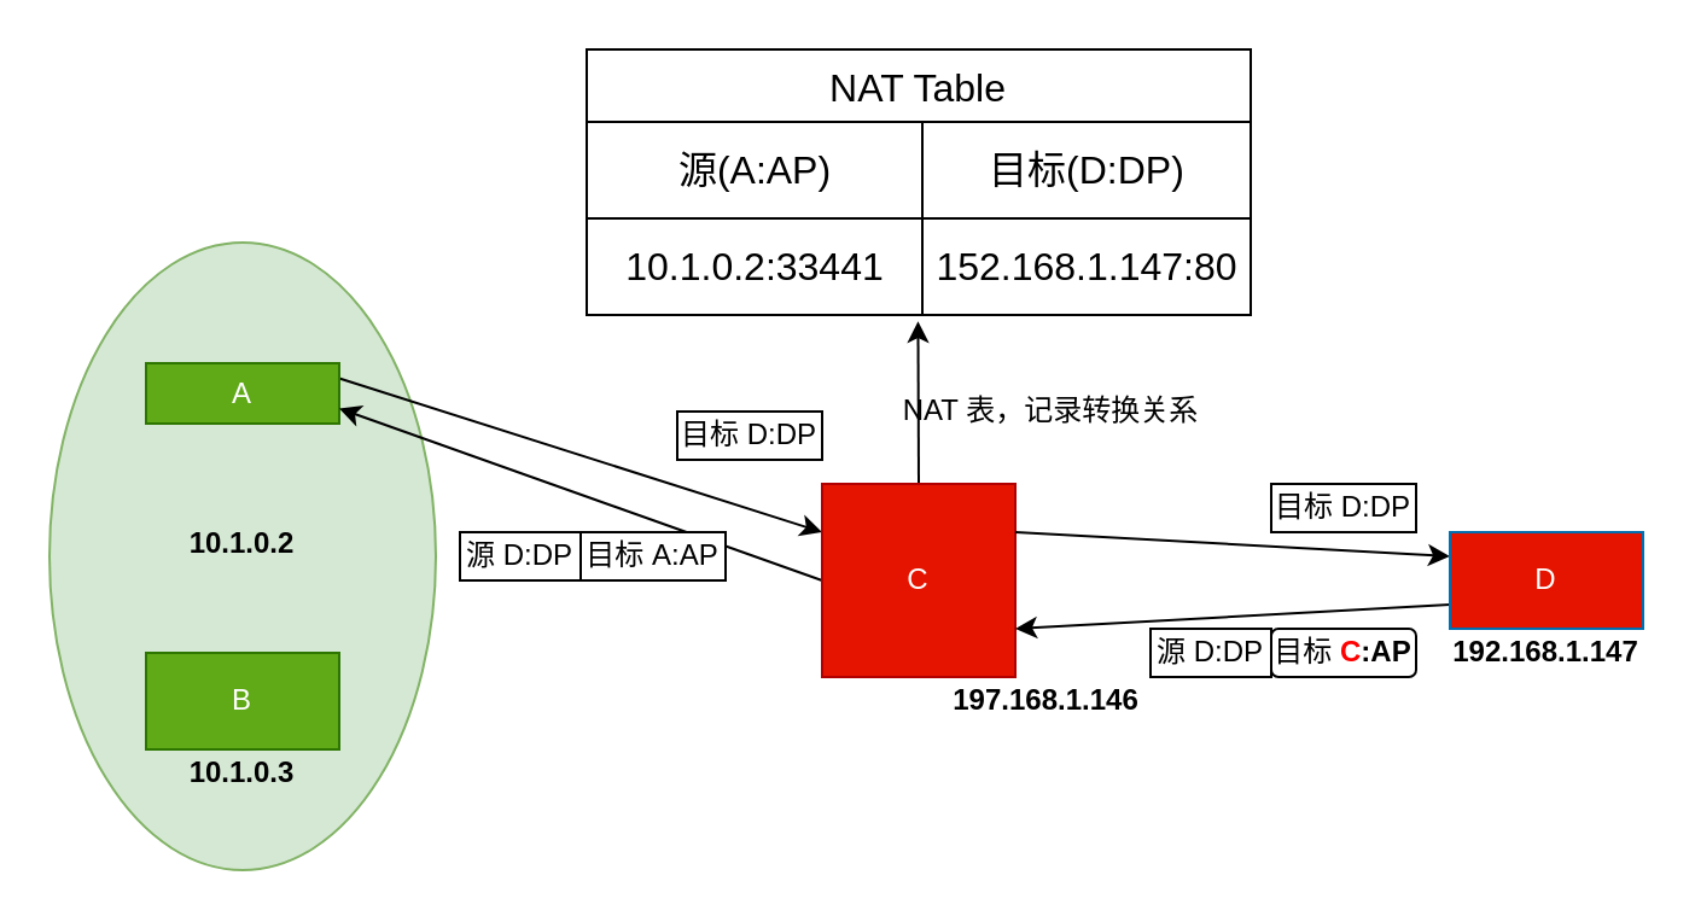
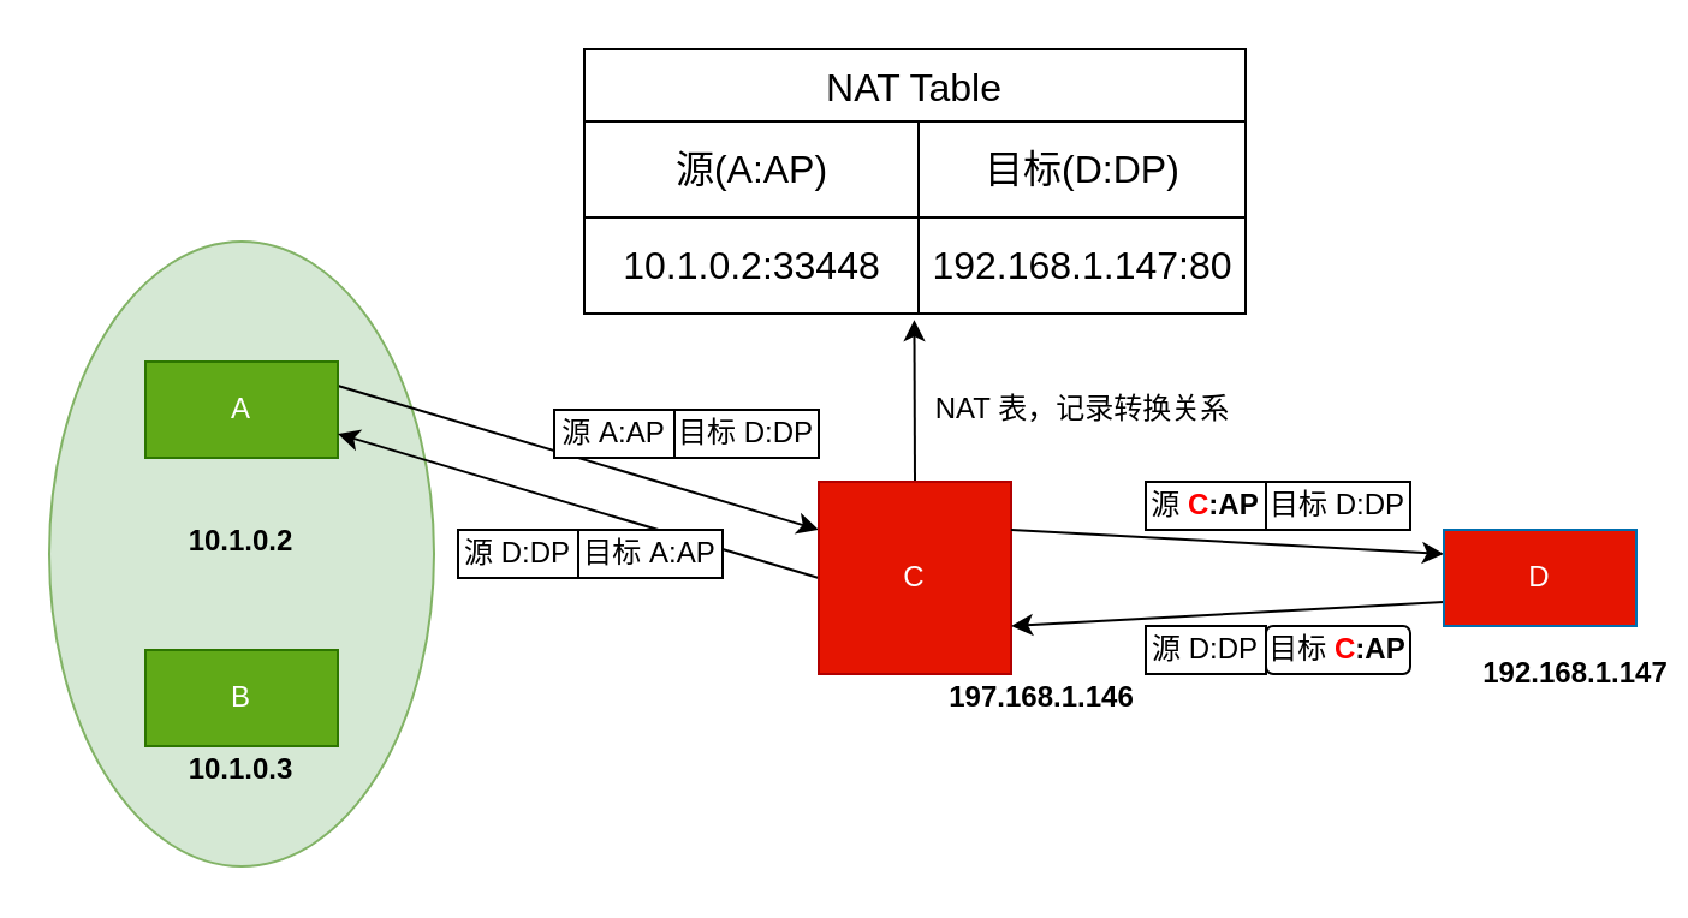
  <mxCell id="0" />
  <mxCell id="1" parent="0" />
  <mxCell id="2" value="" style="ellipse;whiteSpace=wrap;html=1;fillColor=#d5e8d4;strokeColor=#82b366;" vertex="1" parent="1"><mxGeometry x="20" y="100" width="160" height="260" as="geometry" /></mxCell>
  <mxCell id="3" style="rounded=0;orthogonalLoop=1;jettySize=auto;html=1;entryX=0;entryY=0.25;entryDx=0;entryDy=0;exitX=1;exitY=0.25;exitDx=0;exitDy=0;" edge="1" parent="1" source="4" target="8"><mxGeometry relative="1" as="geometry"><mxPoint x="150" y="160" as="sourcePoint" /><mxPoint x="310" y="240" as="targetPoint" /></mxGeometry></mxCell>
- <mxCell id="4" value="A" style="rounded=0;whiteSpace=wrap;html=1;fillColor=#60a917;strokeColor=#2D7600;fontColor=#ffffff;" vertex="1" parent="1"><mxGeometry x="60" y="150" width="80" height="25" as="geometry" /></mxCell>
+ <mxCell id="4" value="A" style="rounded=0;whiteSpace=wrap;html=1;fillColor=#60a917;strokeColor=#2D7600;fontColor=#ffffff;" vertex="1" parent="1"><mxGeometry x="60" y="150" width="80" height="40" as="geometry" /></mxCell>
  <mxCell id="5" value="B" style="rounded=0;whiteSpace=wrap;html=1;fillColor=#60a917;strokeColor=#2D7600;fontColor=#ffffff;" vertex="1" parent="1"><mxGeometry x="60" y="270" width="80" height="40" as="geometry" /></mxCell>
  <mxCell id="6" style="rounded=0;orthogonalLoop=1;jettySize=auto;html=1;exitX=0;exitY=0.5;exitDx=0;exitDy=0;entryX=1;entryY=0.75;entryDx=0;entryDy=0;" edge="1" parent="1" source="8" target="4"><mxGeometry relative="1" as="geometry" /></mxCell>
  <mxCell id="7" style="edgeStyle=none;rounded=0;orthogonalLoop=1;jettySize=auto;html=1;exitX=0.5;exitY=0;exitDx=0;exitDy=0;entryX=0.499;entryY=1.064;entryDx=0;entryDy=0;entryPerimeter=0;fontColor=#000000;" edge="1" parent="1" source="8" target="28"><mxGeometry relative="1" as="geometry" /></mxCell>
  <mxCell id="8" value="C" style="rounded=0;whiteSpace=wrap;html=1;fillColor=#e51400;fontColor=#ffffff;strokeColor=#B20000;" vertex="1" parent="1"><mxGeometry x="340" y="200" width="80" height="80" as="geometry" /></mxCell>
  <mxCell id="9" style="edgeStyle=none;rounded=0;orthogonalLoop=1;jettySize=auto;html=1;exitX=1;exitY=0.25;exitDx=0;exitDy=0;entryX=0;entryY=0.25;entryDx=0;entryDy=0;" edge="1" parent="1" source="8" target="11"><mxGeometry relative="1" as="geometry"><mxPoint x="450" y="240" as="sourcePoint" /></mxGeometry></mxCell>
  <mxCell id="10" style="edgeStyle=none;rounded=0;orthogonalLoop=1;jettySize=auto;html=1;exitX=0;exitY=0.75;exitDx=0;exitDy=0;entryX=1;entryY=0.75;entryDx=0;entryDy=0;" edge="1" parent="1" source="11" target="8"><mxGeometry relative="1" as="geometry" /></mxCell>
  <mxCell id="11" value="D" style="rounded=0;whiteSpace=wrap;html=1;fillColor=#e51400;fontColor=#ffffff;strokeColor=#006EAF;" vertex="1" parent="1"><mxGeometry x="600" y="220" width="80" height="40" as="geometry" /></mxCell>
  <mxCell id="12" value="10.1.0.2" style="text;html=1;strokeColor=none;fillColor=none;align=center;verticalAlign=middle;whiteSpace=wrap;rounded=0;fontStyle=1" vertex="1" parent="1"><mxGeometry x="70" y="215" width="60" height="20" as="geometry" /></mxCell>
  <mxCell id="13" value="10.1.0.3" style="text;html=1;strokeColor=none;fillColor=none;align=center;verticalAlign=middle;whiteSpace=wrap;rounded=0;fontStyle=1" vertex="1" parent="1"><mxGeometry x="70" y="310" width="60" height="20" as="geometry" /></mxCell>
  <mxCell id="14" value="197.168.1.146" style="text;html=1;strokeColor=none;fillColor=none;align=center;verticalAlign=middle;whiteSpace=wrap;rounded=0;fontStyle=1" vertex="1" parent="1"><mxGeometry x="390" y="280" width="86" height="20" as="geometry" /></mxCell>
- <mxCell id="15" value="192.168.1.147" style="text;html=1;strokeColor=none;fillColor=none;align=center;verticalAlign=middle;whiteSpace=wrap;rounded=0;fontStyle=1" vertex="1" parent="1"><mxGeometry x="600" y="260" width="80" height="20" as="geometry" /></mxCell>
+ <mxCell id="15" value="192.168.1.147" style="text;html=1;strokeColor=none;fillColor=none;align=center;verticalAlign=middle;whiteSpace=wrap;rounded=0;fontStyle=1" vertex="1" parent="1"><mxGeometry x="615" y="270" width="80" height="20" as="geometry" /></mxCell>
+ <mxCell id="16" value="源 A:AP" style="rounded=0;whiteSpace=wrap;html=1;" vertex="1" parent="1"><mxGeometry x="230" y="170" width="50" height="20" as="geometry" /></mxCell>
  <mxCell id="17" value="目标 D:DP" style="rounded=0;whiteSpace=wrap;html=1;" vertex="1" parent="1"><mxGeometry x="280" y="170" width="60" height="20" as="geometry" /></mxCell>
+ <mxCell id="18" value="源 &lt;b&gt;&lt;font color=&quot;#ff0000&quot;&gt;C&lt;/font&gt;:AP&lt;/b&gt;" style="rounded=0;whiteSpace=wrap;html=1;" vertex="1" parent="1"><mxGeometry x="476" y="200" width="50" height="20" as="geometry" /></mxCell>
  <mxCell id="19" value="目标 D:DP" style="rounded=0;whiteSpace=wrap;html=1;" vertex="1" parent="1"><mxGeometry x="526" y="200" width="60" height="20" as="geometry" /></mxCell>
  <mxCell id="20" value="源 D:DP" style="rounded=0;whiteSpace=wrap;html=1;" vertex="1" parent="1"><mxGeometry x="476" y="260" width="50" height="20" as="geometry" /></mxCell>
  <mxCell id="21" value="目标 &lt;b&gt;&lt;font color=&quot;#ff0000&quot;&gt;C&lt;/font&gt;:AP&lt;/b&gt;" style="whiteSpace=wrap;html=1;rounded=1;" vertex="1" parent="1"><mxGeometry x="526" y="260" width="60" height="20" as="geometry" /></mxCell>
  <mxCell id="22" value="源 D:DP" style="rounded=0;whiteSpace=wrap;html=1;" vertex="1" parent="1"><mxGeometry x="190" y="220" width="50" height="20" as="geometry" /></mxCell>
  <mxCell id="23" value="目标 A:AP" style="rounded=0;whiteSpace=wrap;html=1;" vertex="1" parent="1"><mxGeometry x="240" y="220" width="60" height="20" as="geometry" /></mxCell>
  <mxCell id="24" value="NAT Table" style="shape=table;startSize=30;container=1;collapsible=0;childLayout=tableLayout;strokeColor=default;fontSize=16;fontColor=#000000;" vertex="1" parent="1"><mxGeometry x="242.5" y="20" width="275" height="110" as="geometry" /></mxCell>
  <mxCell id="25" value="" style="shape=tableRow;horizontal=0;startSize=0;swimlaneHead=0;swimlaneBody=0;strokeColor=inherit;top=0;left=0;bottom=0;right=0;collapsible=0;dropTarget=0;fillColor=none;points=[[0,0.5],[1,0.5]];portConstraint=eastwest;fontSize=16;fontColor=#000000;" vertex="1" parent="24"><mxGeometry y="30" width="275" height="40" as="geometry" /></mxCell>
  <mxCell id="26" value="源(A:AP)" style="shape=partialRectangle;html=1;whiteSpace=wrap;connectable=0;strokeColor=inherit;overflow=hidden;fillColor=none;top=0;left=0;bottom=0;right=0;pointerEvents=1;fontSize=16;fontColor=#000000;" vertex="1" parent="25"><mxGeometry width="139" height="40" as="geometry"><mxRectangle width="139" height="40" as="alternateBounds" /></mxGeometry></mxCell>
  <mxCell id="27" value="目标(D:DP)" style="shape=partialRectangle;html=1;whiteSpace=wrap;connectable=0;strokeColor=inherit;overflow=hidden;fillColor=none;top=0;left=0;bottom=0;right=0;pointerEvents=1;fontSize=16;fontColor=#000000;" vertex="1" parent="25"><mxGeometry x="139" width="136" height="40" as="geometry"><mxRectangle width="136" height="40" as="alternateBounds" /></mxGeometry></mxCell>
  <mxCell id="28" value="" style="shape=tableRow;horizontal=0;startSize=0;swimlaneHead=0;swimlaneBody=0;strokeColor=inherit;top=0;left=0;bottom=0;right=0;collapsible=0;dropTarget=0;fillColor=none;points=[[0,0.5],[1,0.5]];portConstraint=eastwest;fontSize=16;fontColor=#000000;" vertex="1" parent="24"><mxGeometry y="70" width="275" height="40" as="geometry" /></mxCell>
- <mxCell id="29" value="10.1.0.2:33441" style="shape=partialRectangle;html=1;whiteSpace=wrap;connectable=0;strokeColor=inherit;overflow=hidden;fillColor=none;top=0;left=0;bottom=0;right=0;pointerEvents=1;fontSize=16;fontColor=#000000;" vertex="1" parent="28"><mxGeometry width="139" height="40" as="geometry"><mxRectangle width="139" height="40" as="alternateBounds" /></mxGeometry></mxCell>
- <mxCell id="30" value="152.168.1.147:80" style="shape=partialRectangle;html=1;whiteSpace=wrap;connectable=0;strokeColor=inherit;overflow=hidden;fillColor=none;top=0;left=0;bottom=0;right=0;pointerEvents=1;fontSize=16;fontColor=#000000;" vertex="1" parent="28"><mxGeometry x="139" width="136" height="40" as="geometry"><mxRectangle width="136" height="40" as="alternateBounds" /></mxGeometry></mxCell>
- <mxCell id="31" value="NAT 表，记录转换关系" style="text;html=1;strokeColor=none;fillColor=none;align=center;verticalAlign=middle;whiteSpace=wrap;rounded=0;fontColor=#000000;" vertex="1" parent="1"><mxGeometry x="365" y="155" width="140" height="30" as="geometry" /></mxCell>
+ <mxCell id="29" value="10.1.0.2:33448" style="shape=partialRectangle;html=1;whiteSpace=wrap;connectable=0;strokeColor=inherit;overflow=hidden;fillColor=none;top=0;left=0;bottom=0;right=0;pointerEvents=1;fontSize=16;fontColor=#000000;" vertex="1" parent="28"><mxGeometry width="139" height="40" as="geometry"><mxRectangle width="139" height="40" as="alternateBounds" /></mxGeometry></mxCell>
+ <mxCell id="30" value="192.168.1.147:80" style="shape=partialRectangle;html=1;whiteSpace=wrap;connectable=0;strokeColor=inherit;overflow=hidden;fillColor=none;top=0;left=0;bottom=0;right=0;pointerEvents=1;fontSize=16;fontColor=#000000;" vertex="1" parent="28"><mxGeometry x="139" width="136" height="40" as="geometry"><mxRectangle width="136" height="40" as="alternateBounds" /></mxGeometry></mxCell>
+ <mxCell id="31" value="NAT 表，记录转换关系" style="text;html=1;strokeColor=none;fillColor=none;align=center;verticalAlign=middle;whiteSpace=wrap;rounded=0;fontColor=#000000;" vertex="1" parent="1"><mxGeometry x="380" y="155" width="140" height="30" as="geometry" /></mxCell>
